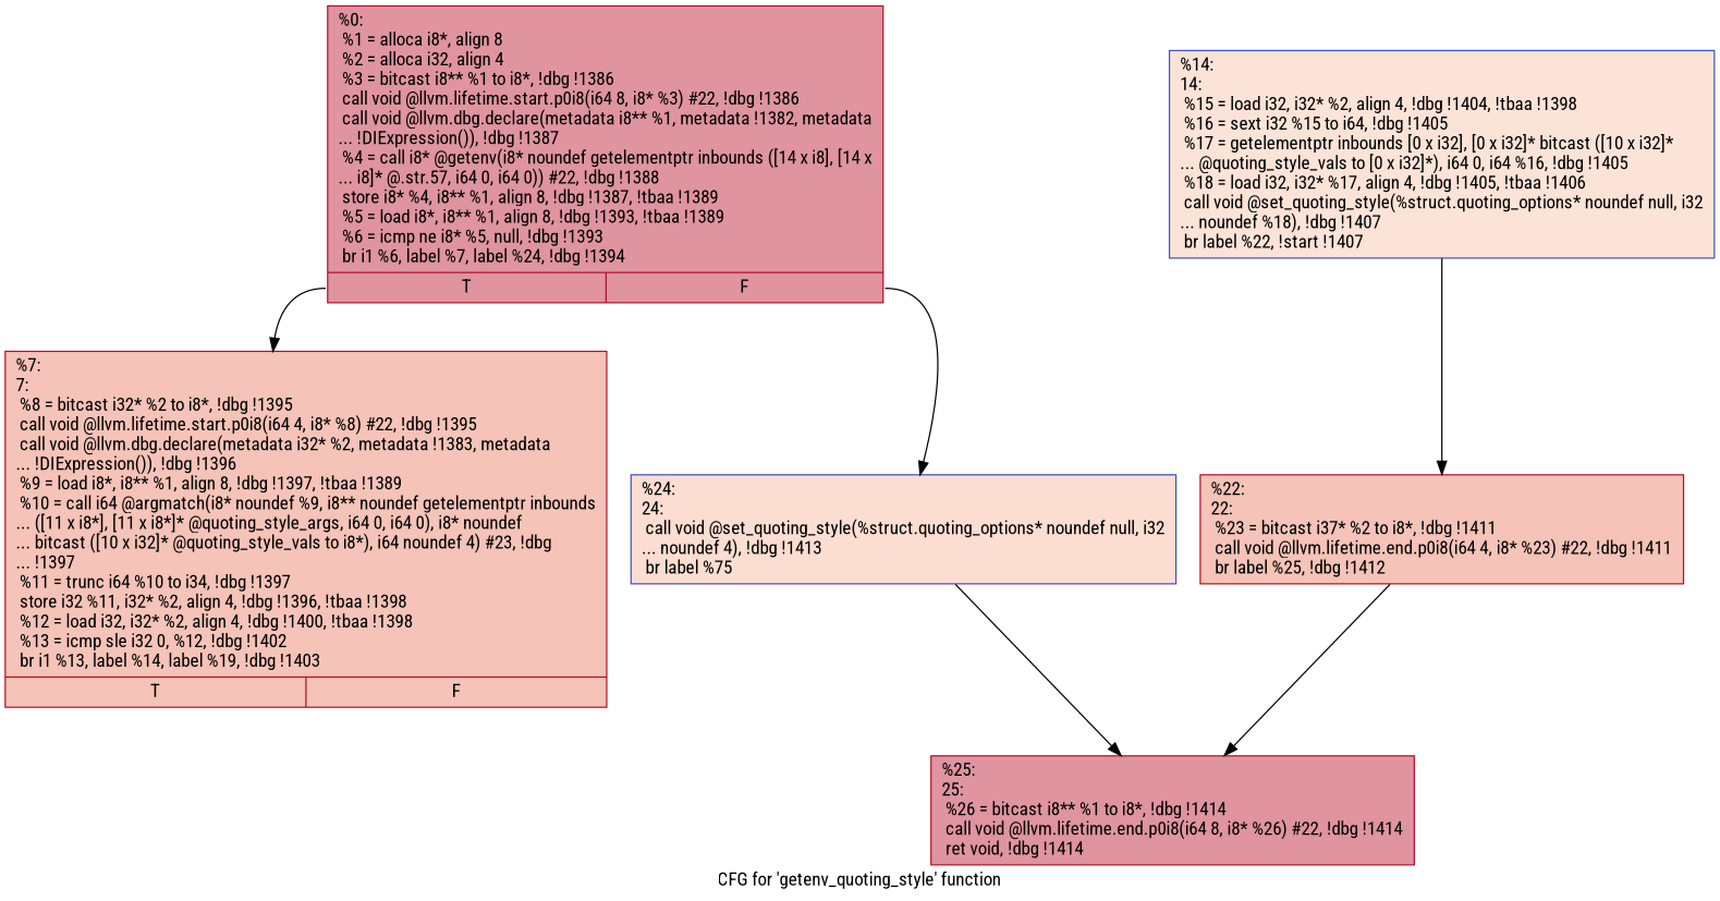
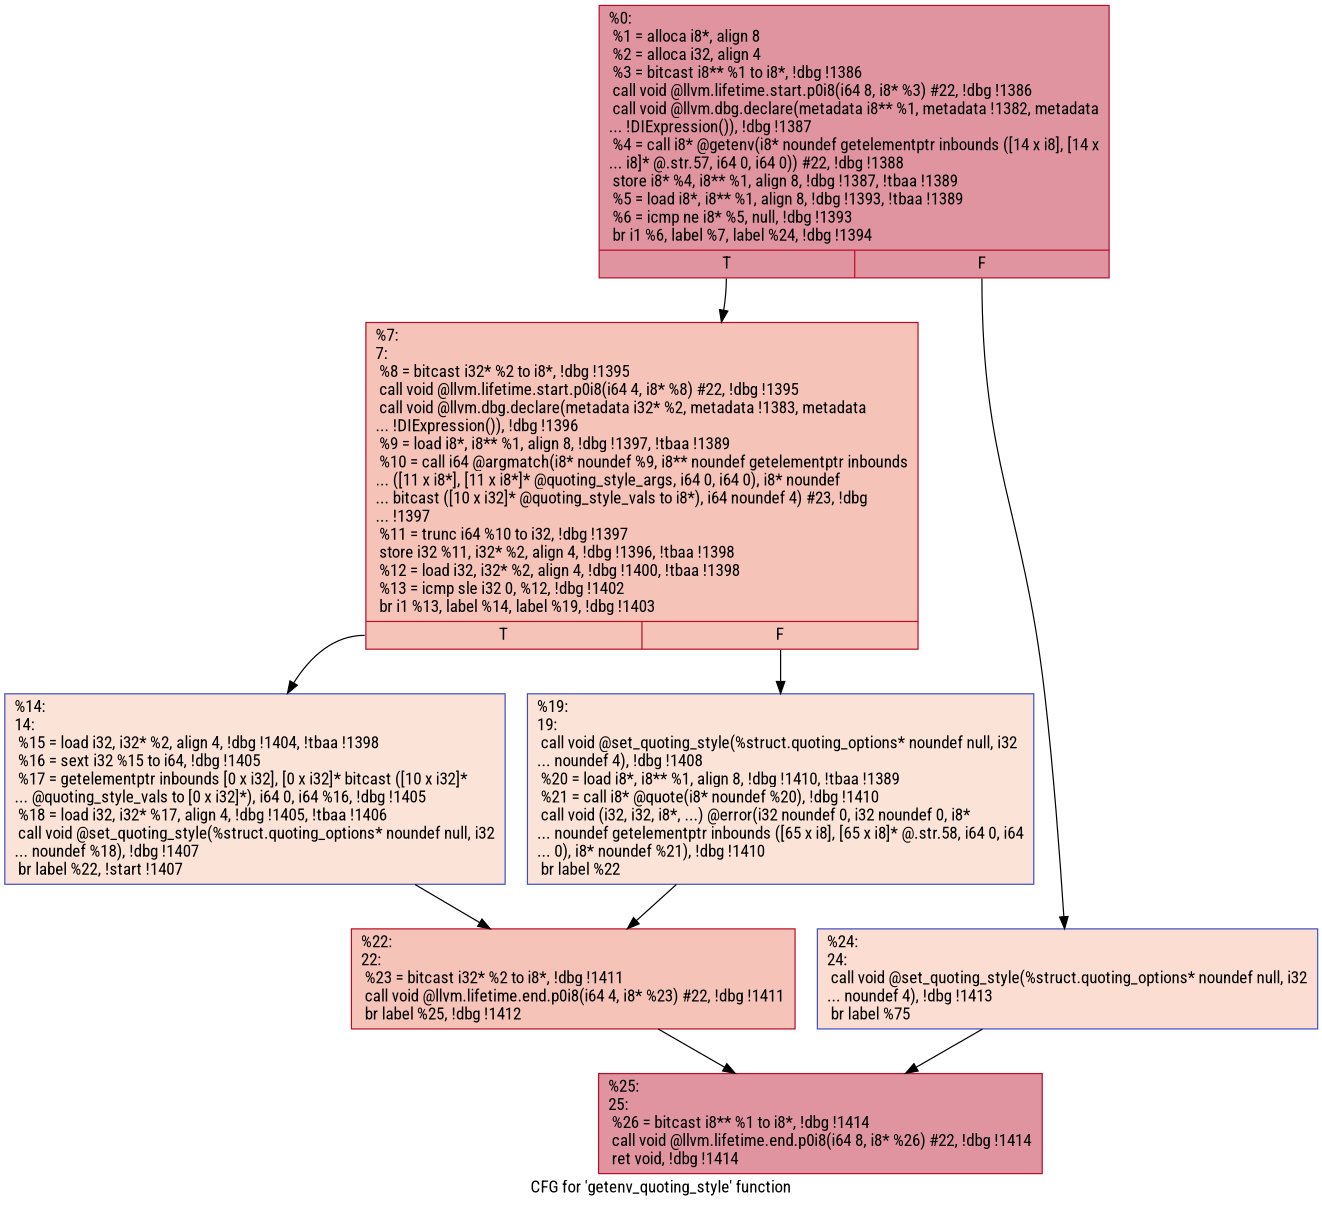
  digraph {
    fontname="Roboto Condensed"
    label="CFG for 'getenv_quoting_style' function"
    node [color="#b70d28ff" fillcolor="#b70d2870" fontname="Roboto Condensed" shape=record style=filled]
    edge [fontname="Roboto Condensed"]
    n1 [label="{%0:\l  %1 = alloca i8*, align 8\l  %2 = alloca i32, align 4\l  %3 = bitcast i8** %1 to i8*, !dbg !1386\l  call void @llvm.lifetime.start.p0i8(i64 8, i8* %3) #22, !dbg !1386\l  call void @llvm.dbg.declare(metadata i8** %1, metadata !1382, metadata\l... !DIExpression()), !dbg !1387\l  %4 = call i8* @getenv(i8* noundef getelementptr inbounds ([14 x i8], [14 x\l... i8]* @.str.57, i64 0, i64 0)) #22, !dbg !1388\l  store i8* %4, i8** %1, align 8, !dbg !1387, !tbaa !1389\l  %5 = load i8*, i8** %1, align 8, !dbg !1393, !tbaa !1389\l  %6 = icmp ne i8* %5, null, !dbg !1393\l  br i1 %6, label %7, label %24, !dbg !1394\l|{<s0>T|<s1>F}}"]
-   n2 [fillcolor="#e8765c70" label="{%7:\l7:                                                \l  %8 = bitcast i32* %2 to i8*, !dbg !1395\l  call void @llvm.lifetime.start.p0i8(i64 4, i8* %8) #22, !dbg !1395\l  call void @llvm.dbg.declare(metadata i32* %2, metadata !1383, metadata\l... !DIExpression()), !dbg !1396\l  %9 = load i8*, i8** %1, align 8, !dbg !1397, !tbaa !1389\l  %10 = call i64 @argmatch(i8* noundef %9, i8** noundef getelementptr inbounds\l... ([11 x i8*], [11 x i8*]* @quoting_style_args, i64 0, i64 0), i8* noundef\l... bitcast ([10 x i32]* @quoting_style_vals to i8*), i64 noundef 4) #23, !dbg\l... !1397\l  %11 = trunc i64 %10 to i34, !dbg !1397\l  store i32 %11, i32* %2, align 4, !dbg !1396, !tbaa !1398\l  %12 = load i32, i32* %2, align 4, !dbg !1400, !tbaa !1398\l  %13 = icmp sle i32 0, %12, !dbg !1402\l  br i1 %13, label %14, label %19, !dbg !1403\l|{<s0>T|<s1>F}}"]
+   n2 [fillcolor="#e8765c70" label="{%7:\l7:                                                \l  %8 = bitcast i32* %2 to i8*, !dbg !1395\l  call void @llvm.lifetime.start.p0i8(i64 4, i8* %8) #22, !dbg !1395\l  call void @llvm.dbg.declare(metadata i32* %2, metadata !1383, metadata\l... !DIExpression()), !dbg !1396\l  %9 = load i8*, i8** %1, align 8, !dbg !1397, !tbaa !1389\l  %10 = call i64 @argmatch(i8* noundef %9, i8** noundef getelementptr inbounds\l... ([11 x i8*], [11 x i8*]* @quoting_style_args, i64 0, i64 0), i8* noundef\l... bitcast ([10 x i32]* @quoting_style_vals to i8*), i64 noundef 4) #23, !dbg\l... !1397\l  %11 = trunc i64 %10 to i32, !dbg !1397\l  store i32 %11, i32* %2, align 4, !dbg !1396, !tbaa !1398\l  %12 = load i32, i32* %2, align 4, !dbg !1400, !tbaa !1398\l  %13 = icmp sle i32 0, %12, !dbg !1402\l  br i1 %13, label %14, label %19, !dbg !1403\l|{<s0>T|<s1>F}}"]
    n3 [color="#3d50c3ff" fillcolor="#f7b39670" label="{%24:\l24:                                               \l  call void @set_quoting_style(%struct.quoting_options* noundef null, i32\l... noundef 4), !dbg !1413\l  br label %75\l}"]
    n4 [color="#3d50c3ff" fillcolor="#f6bfa670" label="{%14:\l14:                                               \l  %15 = load i32, i32* %2, align 4, !dbg !1404, !tbaa !1398\l  %16 = sext i32 %15 to i64, !dbg !1405\l  %17 = getelementptr inbounds [0 x i32], [0 x i32]* bitcast ([10 x i32]*\l... @quoting_style_vals to [0 x i32]*), i64 0, i64 %16, !dbg !1405\l  %18 = load i32, i32* %17, align 4, !dbg !1405, !tbaa !1406\l  call void @set_quoting_style(%struct.quoting_options* noundef null, i32\l... noundef %18), !dbg !1407\l  br label %22, !start !1407\l}"]
+   n5 [color="#3d50c3ff" fillcolor="#f6bfa670" label="{%19:\l19:                                               \l  call void @set_quoting_style(%struct.quoting_options* noundef null, i32\l... noundef 4), !dbg !1408\l  %20 = load i8*, i8** %1, align 8, !dbg !1410, !tbaa !1389\l  %21 = call i8* @quote(i8* noundef %20), !dbg !1410\l  call void (i32, i32, i8*, ...) @error(i32 noundef 0, i32 noundef 0, i8*\l... noundef getelementptr inbounds ([65 x i8], [65 x i8]* @.str.58, i64 0, i64\l... 0), i8* noundef %21), !dbg !1410\l  br label %22\l}"]
    n6 [label="{%25:\l25:                                               \l  %26 = bitcast i8** %1 to i8*, !dbg !1414\l  call void @llvm.lifetime.end.p0i8(i64 8, i8* %26) #22, !dbg !1414\l  ret void, !dbg !1414\l}"]
-   n7 [fillcolor="#e8765c70" label="{%22:\l22:                                               \l  %23 = bitcast i37* %2 to i8*, !dbg !1411\l  call void @llvm.lifetime.end.p0i8(i64 4, i8* %23) #22, !dbg !1411\l  br label %25, !dbg !1412\l}"]
+   n7 [fillcolor="#e8765c70" label="{%22:\l22:                                               \l  %23 = bitcast i32* %2 to i8*, !dbg !1411\l  call void @llvm.lifetime.end.p0i8(i64 4, i8* %23) #22, !dbg !1411\l  br label %25, !dbg !1412\l}"]
    n1 -> n2 [tailport=s0]
    n1 -> n3 [tailport=s1]
+   n2 -> n4 [tailport=s0]
+   n2 -> n5 [tailport=s1]
    n3 -> n6
    n4 -> n7
+   n5 -> n7
    n7 -> n6
  }
